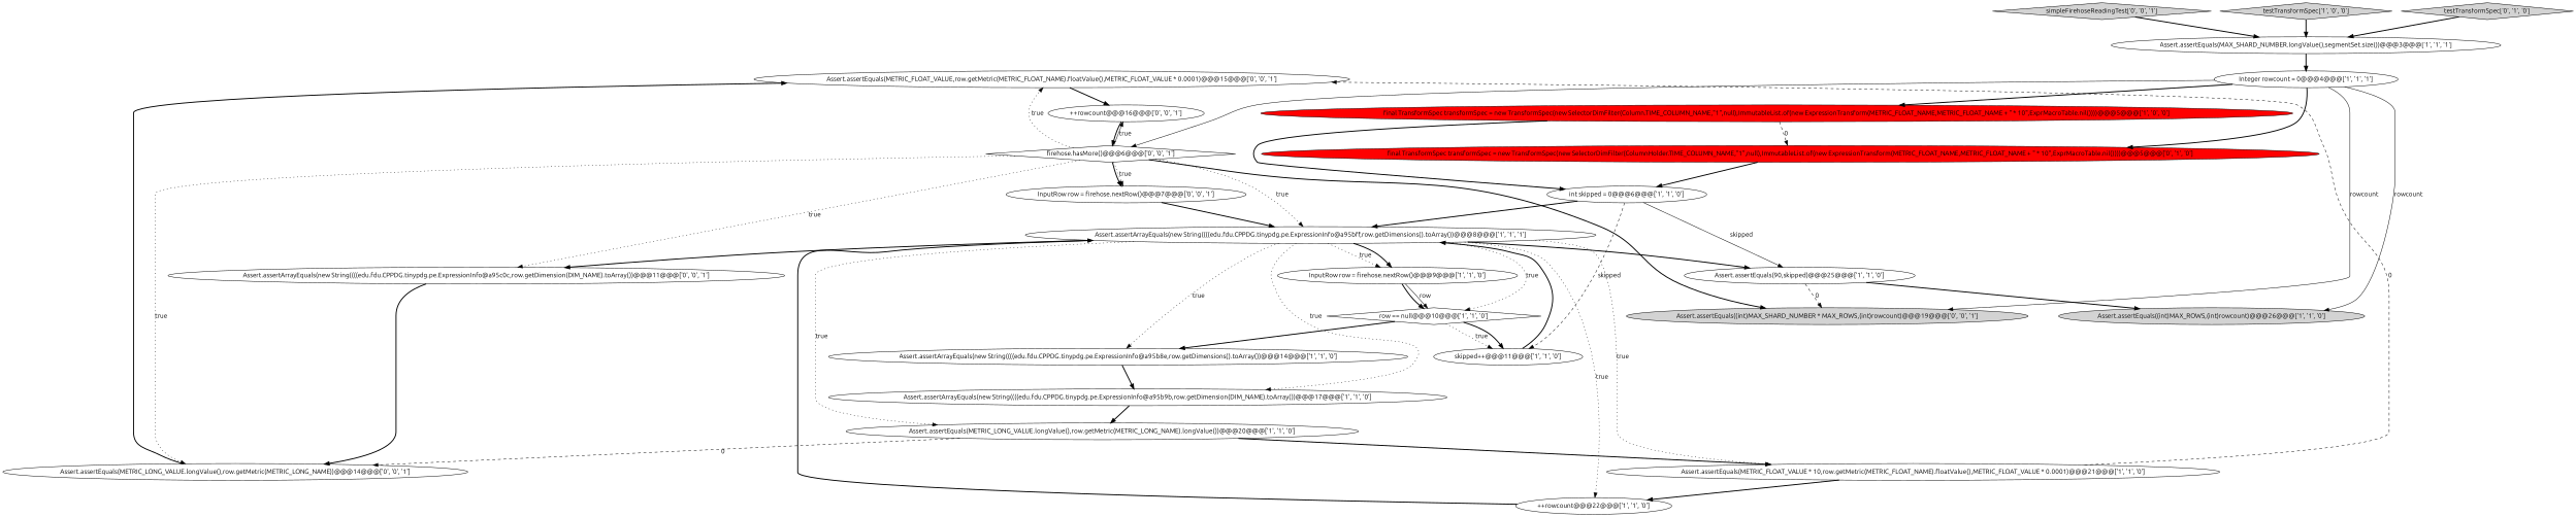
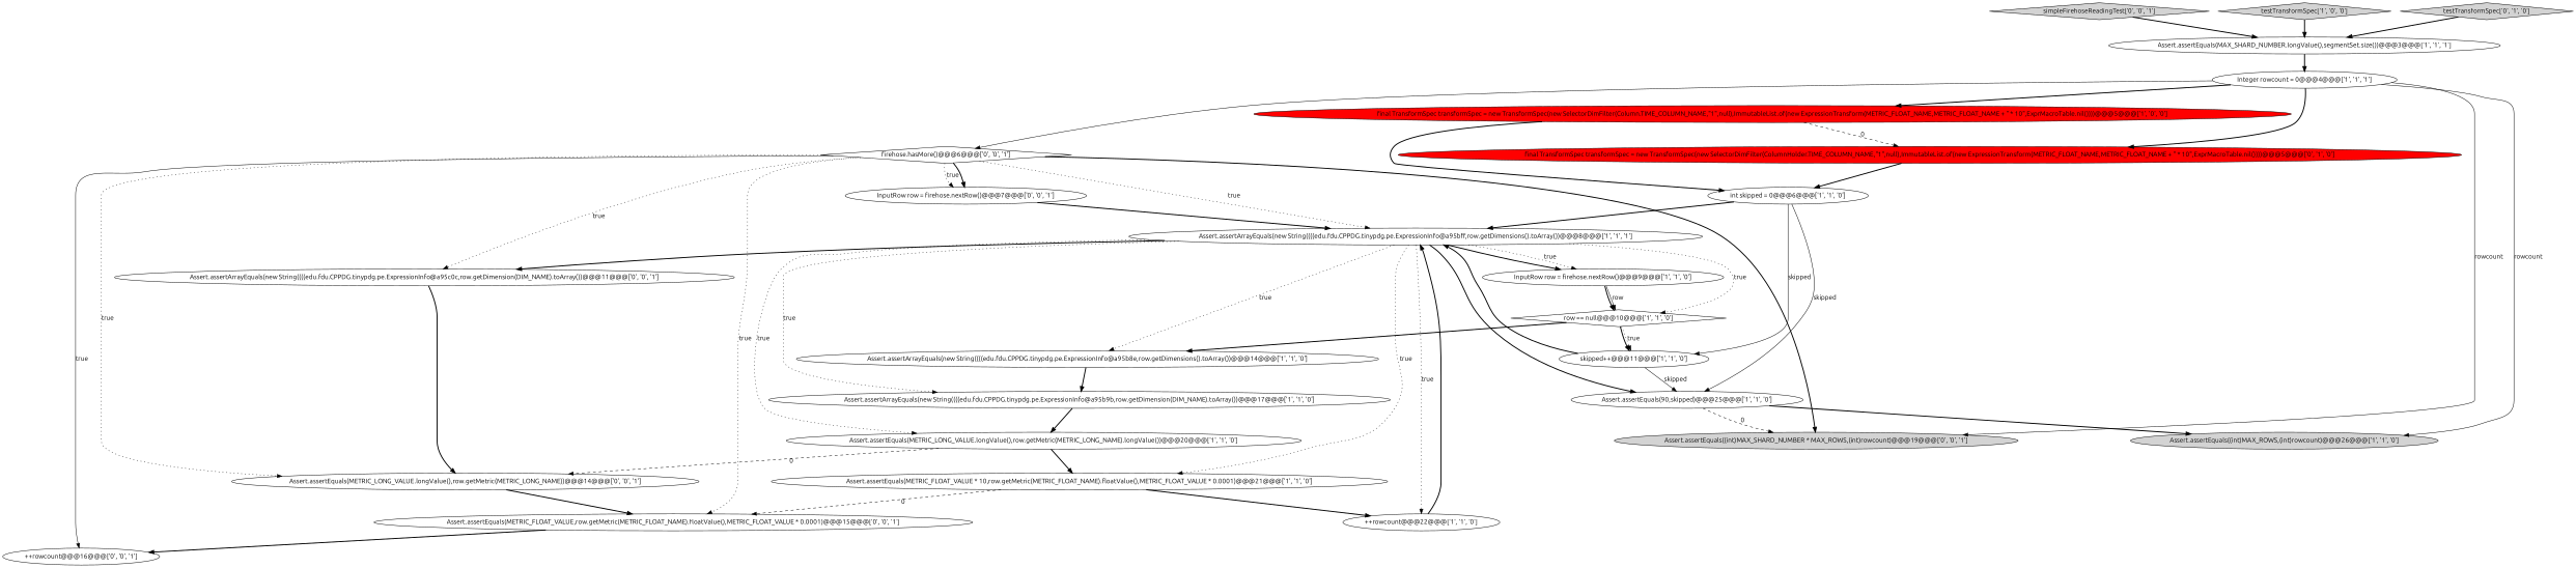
  digraph {
    fontname=Ubuntu
    node [fillcolor=white fontname=Ubuntu shape=ellipse style=filled]
    edge [fontname=Ubuntu style=bold]
    n1 [label="Assert.assertEquals(METRIC_FLOAT_VALUE,row.getMetric(METRIC_FLOAT_NAME).floatValue(),METRIC_FLOAT_VALUE * 0.0001)@@@15@@@['0', '0', '1']"]
    n2 [label="++rowcount@@@16@@@['0', '0', '1']"]
    n3 [label="firehose.hasMore()@@@6@@@['0', '0', '1']" shape=diamond]
    n4 [label="Integer rowcount = 0@@@4@@@['1', '1', '1']"]
    n5 [fillcolor=lightgray label="Assert.assertEquals((int)MAX_ROWS,(int)rowcount)@@@26@@@['1', '1', '0']"]
    n6 [fillcolor=red label="final TransformSpec transformSpec = new TransformSpec(new SelectorDimFilter(Column.TIME_COLUMN_NAME,\"1\",null),ImmutableList.of(new ExpressionTransform(METRIC_FLOAT_NAME,METRIC_FLOAT_NAME + \" * 10\",ExprMacroTable.nil())))@@@5@@@['1', '0', '0']"]
    n7 [fillcolor=lightgray label="Assert.assertEquals((int)MAX_SHARD_NUMBER * MAX_ROWS,(int)rowcount)@@@19@@@['0', '0', '1']"]
    n8 [fillcolor=red label="final TransformSpec transformSpec = new TransformSpec(new SelectorDimFilter(ColumnHolder.TIME_COLUMN_NAME,\"1\",null),ImmutableList.of(new ExpressionTransform(METRIC_FLOAT_NAME,METRIC_FLOAT_NAME + \" * 10\",ExprMacroTable.nil())))@@@5@@@['0', '1', '0']"]
    n9 [label="Assert.assertArrayEquals(new String((((edu.fdu.CPPDG.tinypdg.pe.ExpressionInfo@a95bff,row.getDimensions().toArray())@@@8@@@['1', '1', '1']"]
    n10 [label="Assert.assertEquals(METRIC_LONG_VALUE.longValue(),row.getMetric(METRIC_LONG_NAME))@@@14@@@['0', '0', '1']"]
    n11 [label="Assert.assertArrayEquals(new String((((edu.fdu.CPPDG.tinypdg.pe.ExpressionInfo@a95c0c,row.getDimension(DIM_NAME).toArray())@@@11@@@['0', '0', '1']"]
    n12 [label="InputRow row = firehose.nextRow()@@@7@@@['0', '0', '1']"]
    n13 [label="int skipped = 0@@@6@@@['1', '1', '0']"]
    n14 [fillcolor=lightgray label="simpleFirehoseReadingTest['0', '0', '1']" shape=diamond]
    n15 [label="Assert.assertEquals(MAX_SHARD_NUMBER.longValue(),segmentSet.size())@@@3@@@['1', '1', '1']"]
    n16 [label="++rowcount@@@22@@@['1', '1', '0']"]
    n17 [label="Assert.assertArrayEquals(new String((((edu.fdu.CPPDG.tinypdg.pe.ExpressionInfo@a95b8e,row.getDimensions().toArray())@@@14@@@['1', '1', '0']"]
    n18 [label="Assert.assertArrayEquals(new String((((edu.fdu.CPPDG.tinypdg.pe.ExpressionInfo@a95b9b,row.getDimension(DIM_NAME).toArray())@@@17@@@['1', '1', '0']"]
    n19 [label="Assert.assertEquals(90,skipped)@@@25@@@['1', '1', '0']"]
    n20 [label="Assert.assertEquals(METRIC_LONG_VALUE.longValue(),row.getMetric(METRIC_LONG_NAME).longValue())@@@20@@@['1', '1', '0']"]
    n21 [label="Assert.assertEquals(METRIC_FLOAT_VALUE * 10,row.getMetric(METRIC_FLOAT_NAME).floatValue(),METRIC_FLOAT_VALUE * 0.0001)@@@21@@@['1', '1', '0']"]
    n22 [label="row == null@@@10@@@['1', '1', '0']" shape=diamond]
    n23 [label="InputRow row = firehose.nextRow()@@@9@@@['1', '1', '0']"]
    n24 [label="skipped++@@@11@@@['1', '1', '0']"]
    n25 [fillcolor=lightgray label="testTransformSpec['1', '0', '0']" shape=diamond]
    n26 [fillcolor=lightgray label="testTransformSpec['0', '1', '0']" shape=diamond]
    n1 -> n2
-   n2 -> n3
    n3 -> n1 [label=true style=dotted]
    n3 -> n2 [label=true style=solid]
    n3 -> n7
    n3 -> n9 [label=true style=dotted]
    n3 -> n10 [label=true style=dotted]
    n3 -> n11 [label=true style=dotted]
    n3 -> n12 [label=true style=dotted]
    n3 -> n12
    n4 -> n3 [style=solid]
    n4 -> n5 [label=rowcount style=solid]
    n4 -> n6
    n4 -> n7 [label=rowcount style=solid]
    n4 -> n8
    n6 -> n8 [label=0 style=dashed]
    n6 -> n13
    n8 -> n13
    n9 -> n11
    n9 -> n16 [label=true style=dotted]
    n9 -> n17 [label=true style=dotted]
    n9 -> n18 [label=true style=dotted]
    n9 -> n19
    n9 -> n20 [label=true style=dotted]
    n9 -> n21 [label=true style=dotted]
    n9 -> n22 [label=true style=dotted]
    n9 -> n23 [label=true style=dotted]
    n9 -> n23
    n10 -> n1
    n11 -> n10
    n12 -> n9
    n13 -> n9
    n13 -> n19 [label=skipped style=solid]
-   n13 -> n24 [label=skipped style=dashed]
+   n13 -> n24 [label=skipped style=solid]
    n14 -> n15
    n15 -> n4
    n16 -> n9
    n17 -> n18
    n18 -> n20
    n19 -> n5
    n19 -> n7 [label=0 style=dashed]
    n20 -> n10 [label=0 style=dashed]
    n20 -> n21
    n21 -> n1 [label=0 style=dashed]
    n21 -> n16
    n22 -> n17
    n22 -> n24 [label=true style=dotted]
    n22 -> n24
    n23 -> n22
    n23 -> n22 [label=row style=solid]
    n24 -> n9
+   n24 -> n19 [label=skipped style=solid]
    n25 -> n15
    n26 -> n15
  }
